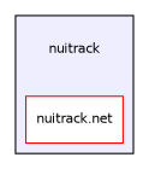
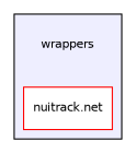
  digraph {
    compound=true
    rankdir=LR
    node [fontname=Helvetica fontsize=10]
-   n1 [label=nuitrack shape=plaintext]
+   n1 [label=wrappers shape=plaintext]
    n2 [color=red fillcolor=white label="nuitrack.net" shape=box style=filled]
    subgraph cluster_1 {
      bgcolor="#eeeeff"
      pencolor=black
      n1
      n2
    }
  }
